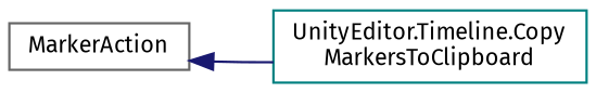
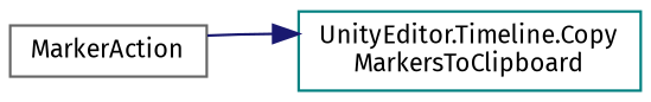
  digraph {
    rankdir=LR
    fontname="Fira Sans"
    node [fillcolor=white fontname="Fira Sans" fontsize=10 shape=record style=filled]
    n1 [color=gray40 height=0.2 label=MarkerAction width=0.4]
    n2 [color=teal height=0.2 label="UnityEditor.Timeline.Copy\lMarkersToClipboard" width=0.4]
-   n1 -> n2 [color=midnightblue dir=back fontname="Fira Sans" fontsize=10 labelfontname=Helvetica labelfontsize=10 style=solid]
+   n2 -> n1 [color=midnightblue dir=back fontname="Fira Sans" fontsize=10 labelfontname=Helvetica labelfontsize=10 style=solid]
  }
